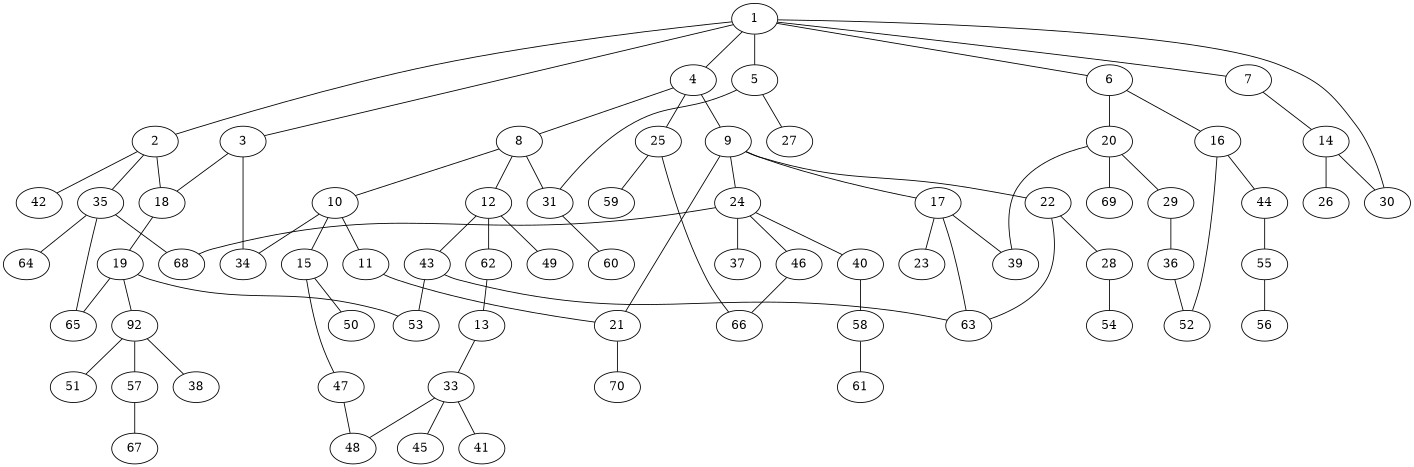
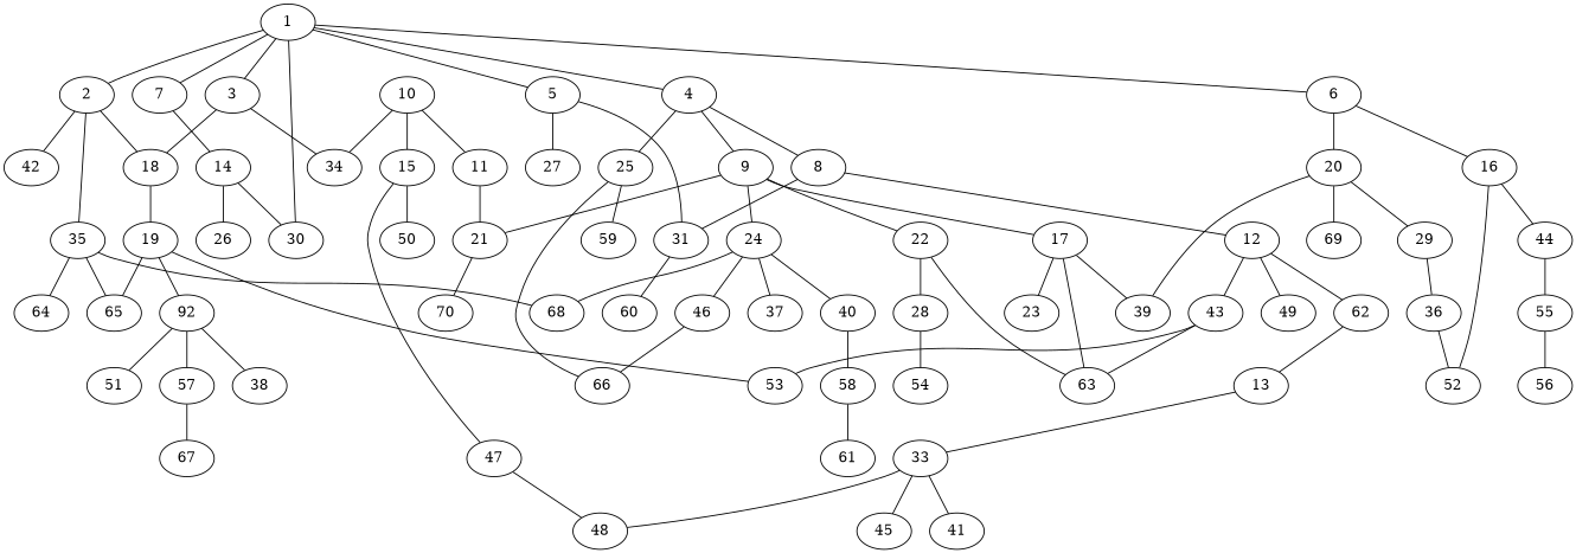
  graph {
    1
    2
    3
    4
    5
    6
    7
    30
    18
    35
    42
    34
    8
    9
    25
    27
    31
    16
    20
    14
    19
    65
    68
    64
    10
    12
    17
    21
    22
    24
    59
    66
    60
    44
    52
    39
    29
    69
    26
    53
    n41 [label=92]
    11
    15
    43
    49
    62
    23
    63
    70
    28
    37
    40
    46
    55
    36
    47
    50
    13
    54
    58
    33
    48
    41
    45
    56
    38
    51
    57
    67
    61
    1 -- 2
    1 -- 3
    1 -- 4
    1 -- 5
    1 -- 6
    1 -- 7
    1 -- 30
    2 -- 18
    2 -- 35
    2 -- 42
    3 -- 18
    3 -- 34
    4 -- 8
    4 -- 9
    4 -- 25
    5 -- 27
    5 -- 31
    6 -- 16
    6 -- 20
    7 -- 14
    18 -- 19
    35 -- 65
    35 -- 68
    35 -- 64
    8 -- 31
-   8 -- 10
    8 -- 12
    9 -- 17
    9 -- 21
    9 -- 22
    9 -- 24
    25 -- 59
    25 -- 66
    31 -- 60
    16 -- 44
    16 -- 52
    20 -- 39
    20 -- 29
    20 -- 69
    14 -- 30
    14 -- 26
    19 -- 65
    19 -- 53
    19 -- n41
    10 -- 34
    10 -- 11
    10 -- 15
    12 -- 43
    12 -- 49
    12 -- 62
    17 -- 39
    17 -- 23
    17 -- 63
    21 -- 70
    22 -- 63
    22 -- 28
    24 -- 68
    24 -- 37
    24 -- 40
    24 -- 46
    44 -- 55
    29 -- 36
    n41 -- 38
    n41 -- 51
    n41 -- 57
    11 -- 21
    15 -- 47
    15 -- 50
    43 -- 53
    43 -- 63
    62 -- 13
    28 -- 54
    40 -- 58
    46 -- 66
    55 -- 56
    36 -- 52
    47 -- 48
    13 -- 33
    58 -- 61
    33 -- 48
    33 -- 41
    33 -- 45
    57 -- 67
  }
